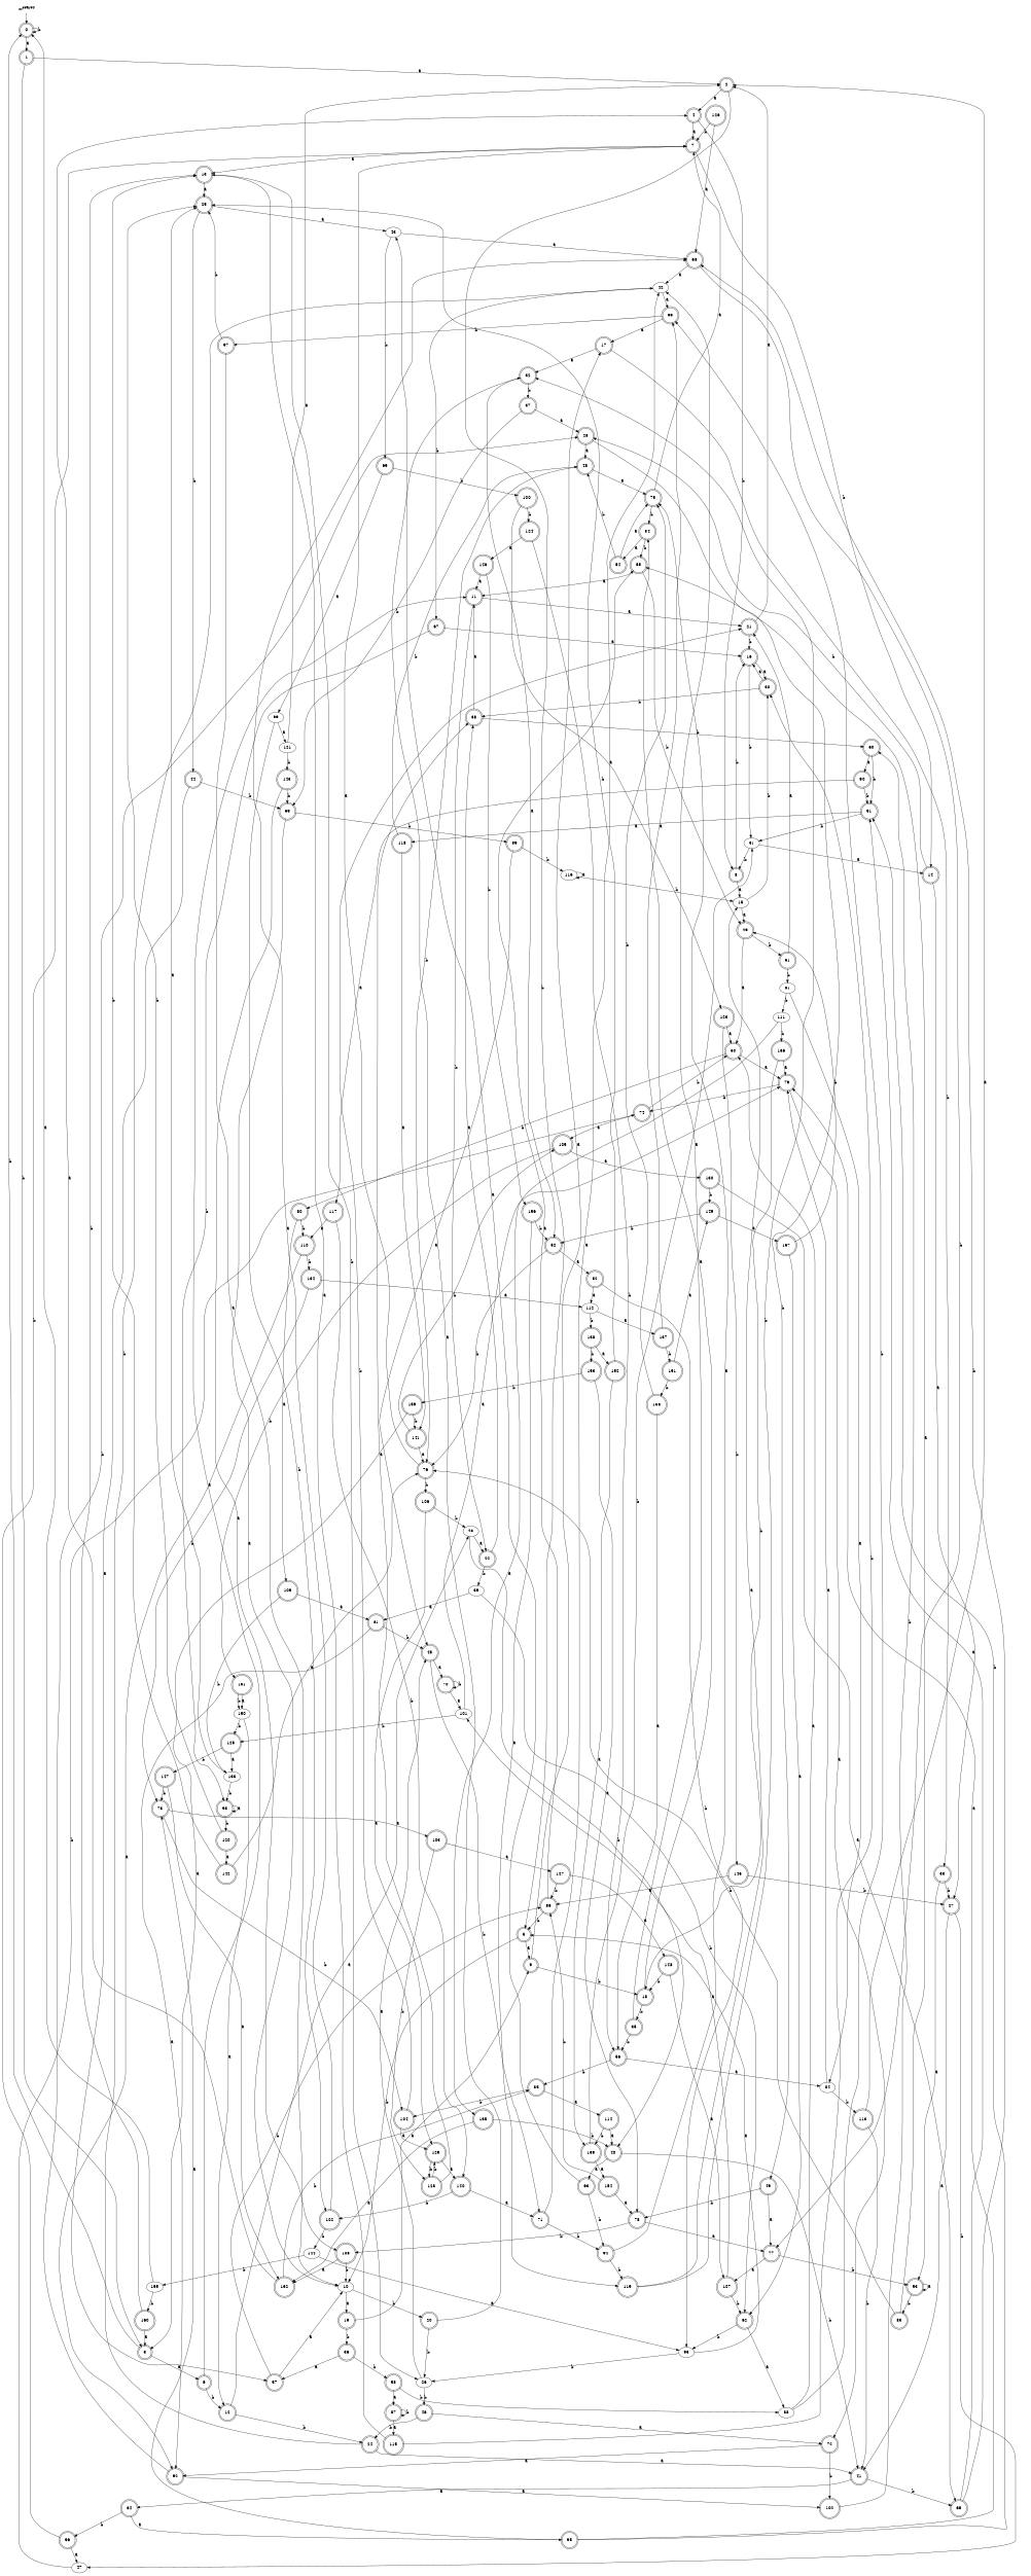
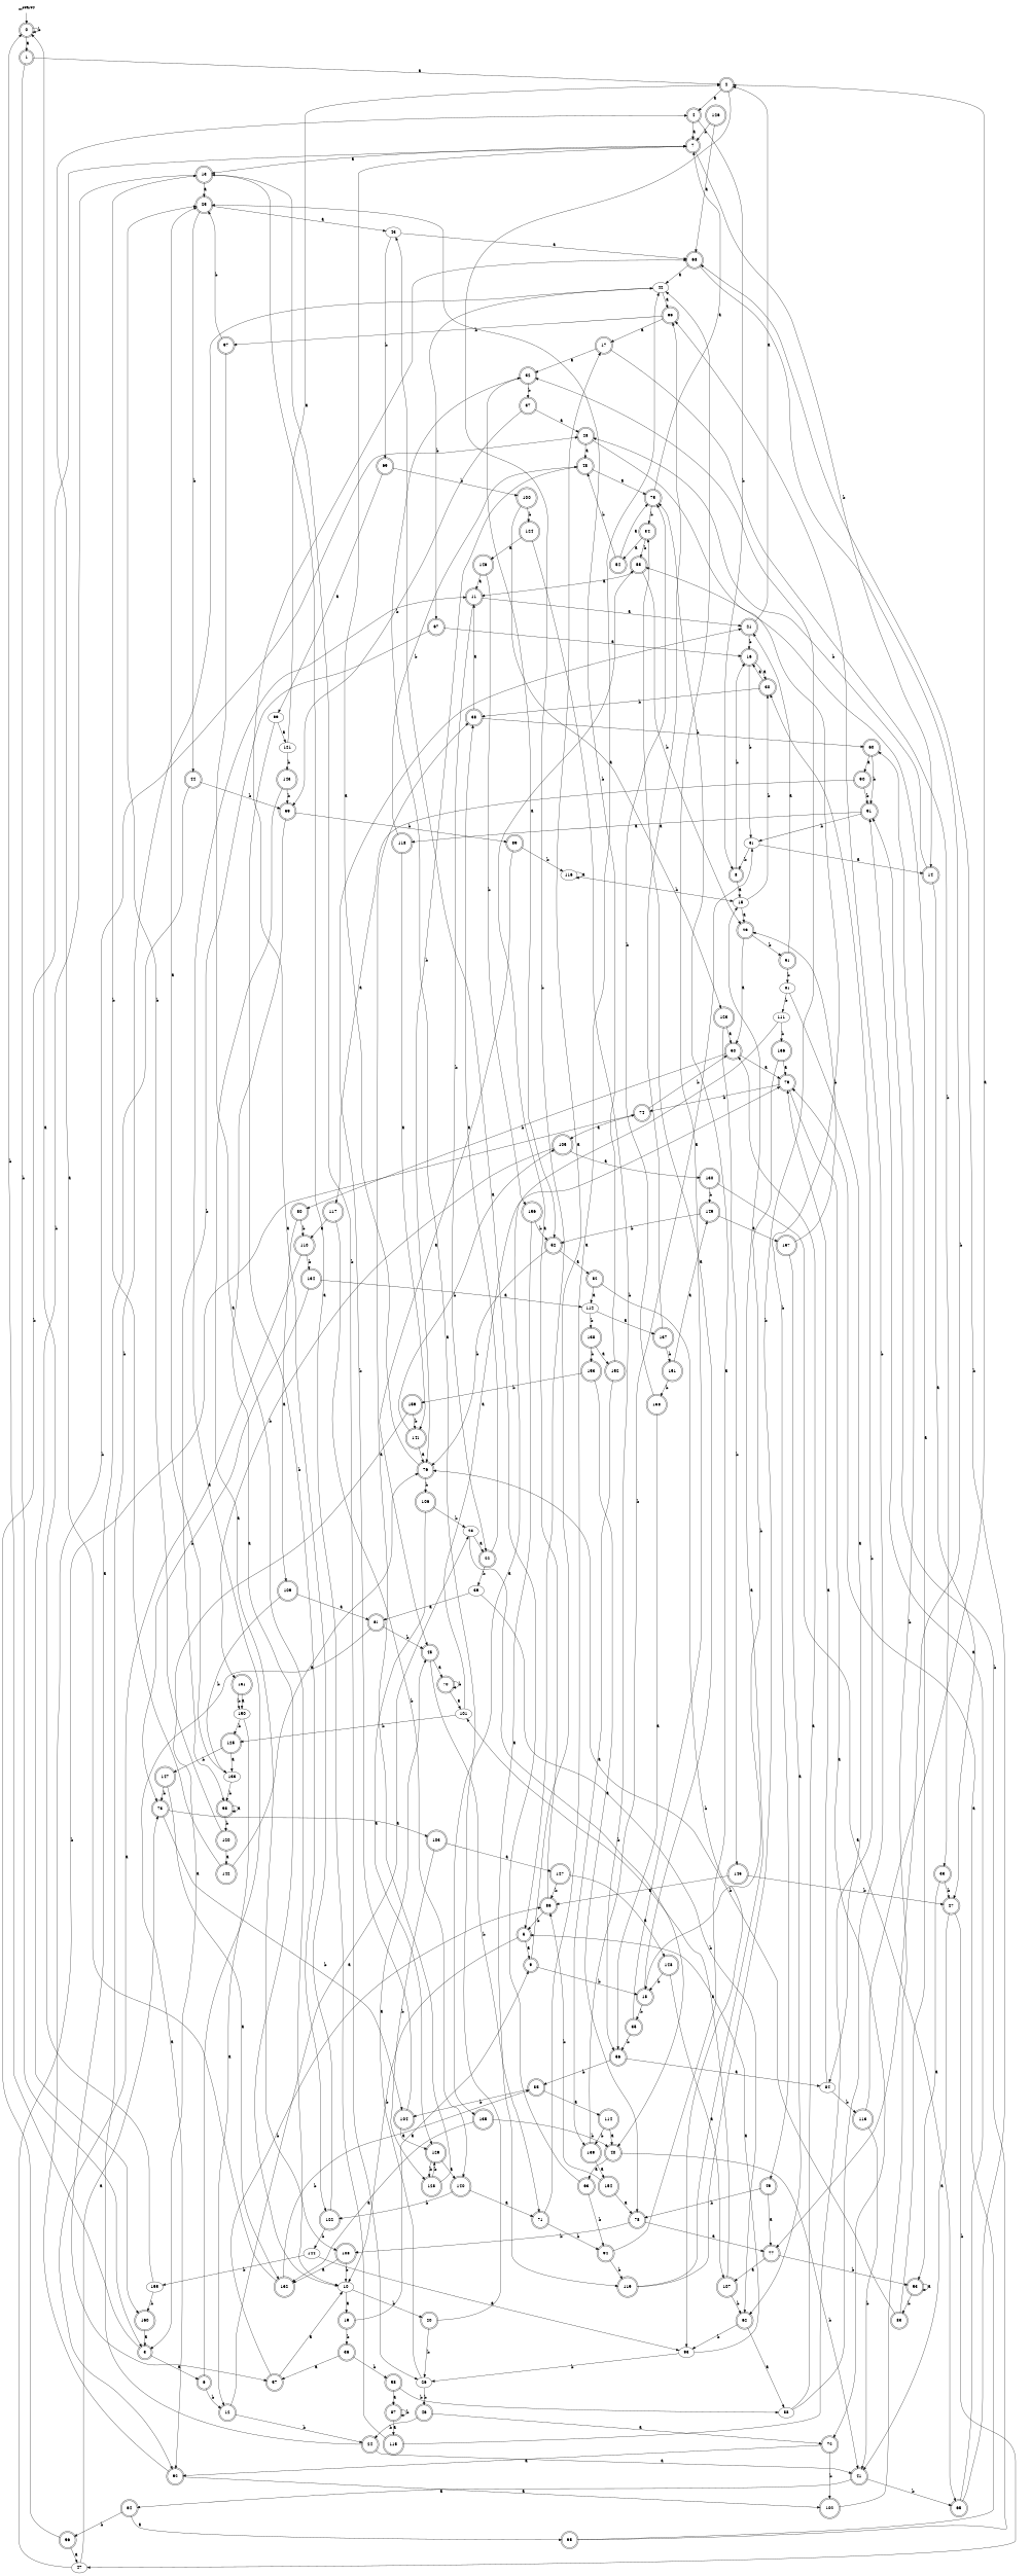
  digraph {
    node [shape=doublecircle]
    __start0 [shape=none]
    0
    1
    2
    3
    4
    5
    6
    7
    8
    9
    10 [shape=""]
    11
    12
    13
    14
    15 [shape=""]
    16
    17
    18
    19
    20
    21
    22
    23 [shape=""]
    24
    25
    26 [shape=""]
    27
    28
    29
    30
    31 [shape=""]
    32
    33
    34
    35
    36
    38
    39 [shape=""]
    40
    41
    42 [shape=""]
    43 [shape=""]
    44
    45
    46
    47 [shape=""]
    48
    49
    50
    51
    37
    52
    53
    54
    55
    56
    57
    58
    59
    60
    61
    62
    63
    64
    65
    66
    67
    68
    69
    70
    71
    72
    73
    74
    75
    76
    77
    78
    79
    80
    81 [shape=""]
    82
    83
    84 [shape=""]
    85
    86
    87
    88 [shape=""]
    89
    90
    91
    92
    93 [shape=""]
    94
    95
    96
    97
    98
    99 [shape=""]
    100
    101 [shape=""]
    102
    103
    104
    105
    106
    107
    108
    109
    110
    111 [shape=""]
    112 [shape=""]
    113
    114
    115
    116 [shape=""]
    117
    118
    119
    120
    121 [shape=""]
    122
    123
    124
    125
    127
    128
    129
    130
    131
    132
    133 [shape=""]
    134
    135
    136
    137
    138
    139
    140
    141
    142
    143
    144 [shape=""]
    145
    146
    147
    126
    148
    149
    150 [shape=""]
    151
    152
    153
    154
    155 [shape=""]
    156
    157
    158
    159
    160
    __start0 -> 0
    0 -> 0 [label=b]
    0 -> 1 [label=a]
    1 -> 2 [label=a]
    1 -> 3 [label=b]
    2 -> 4 [label=a]
    2 -> 5 [label=b]
    3 -> 0 [label=b]
    3 -> 6 [label=a]
    4 -> 7 [label=a]
    4 -> 8 [label=b]
    5 -> 9 [label=a]
    5 -> 10 [label=b]
    6 -> 11 [label=a]
    6 -> 12 [label=b]
    7 -> 13 [label=a]
    7 -> 14 [label=b]
    8 -> 15 [label=a]
    8 -> 16 [label=b]
    9 -> 17 [label=a]
    9 -> 18 [label=b]
    10 -> 19 [label=a]
    10 -> 20 [label=b]
    11 -> 21 [label=a]
    11 -> 22 [label=b]
    12 -> 23 [label=a]
    12 -> 24 [label=b]
    13 -> 25 [label=a]
    13 -> 26 [label=b]
    14 -> 27 [label=a]
    14 -> 28 [label=b]
    15 -> 29 [label=a]
    15 -> 30 [label=b]
    16 -> 30 [label=a]
    16 -> 31 [label=b]
    17 -> 32 [label=a]
    17 -> 33 [label=b]
    18 -> 34 [label=a]
    18 -> 35 [label=b]
    19 -> 9 [label=a]
    19 -> 36 [label=b]
    20 -> 26 [label=b]
    20 -> 32 [label=a]
    21 -> 2 [label=a]
    21 -> 16 [label=b]
    22 -> 38 [label=a]
    22 -> 39 [label=b]
    23 -> 22 [label=a]
    23 -> 40 [label=b]
    24 -> 41 [label=a]
    24 -> 42 [label=b]
    25 -> 43 [label=a]
    25 -> 44 [label=b]
    26 -> 45 [label=a]
    26 -> 46 [label=b]
    27 -> 41 [label=a]
    27 -> 47 [label=b]
    28 -> 48 [label=a]
    28 -> 49 [label=b]
    29 -> 50 [label=a]
    29 -> 51 [label=b]
    30 -> 16 [label=a]
    30 -> 38 [label=b]
    31 -> 8 [label=b]
    31 -> 14 [label=a]
    32 -> 37 [label=b]
    32 -> 52 [label=a]
    33 -> 27 [label=b]
    33 -> 53 [label=a]
    34 -> 54 [label=a]
    34 -> 55 [label=b]
    35 -> 42 [label=a]
    35 -> 56 [label=b]
    36 -> 57 [label=a]
    36 -> 58 [label=b]
    38 -> 11 [label=a]
    38 -> 60 [label=b]
    39 -> 61 [label=a]
    39 -> 62 [label=b]
    40 -> 41 [label=b]
    40 -> 63 [label=a]
    41 -> 64 [label=a]
    41 -> 65 [label=b]
    42 -> 66 [label=a]
    42 -> 67 [label=b]
    43 -> 68 [label=a]
    43 -> 69 [label=b]
    44 -> 57 [label=a]
    44 -> 59 [label=b]
    45 -> 70 [label=a]
    45 -> 71 [label=b]
    46 -> 24 [label=b]
    46 -> 72 [label=a]
-   95 -> 73 [label=a]
+   47 -> 73 [label=a]
    47 -> 74 [label=b]
    48 -> 75 [label=a]
    48 -> 76 [label=b]
    49 -> 77 [label=a]
    49 -> 78 [label=b]
    50 -> 79 [label=a]
    50 -> 80 [label=b]
    51 -> 21 [label=a]
    51 -> 81 [label=b]
    37 -> 28 [label=a]
    37 -> 59 [label=b]
    52 -> 76 [label=b]
    52 -> 82 [label=a]
    53 -> 53 [label=a]
    53 -> 83 [label=b]
    54 -> 48 [label=b]
    54 -> 75 [label=a]
    55 -> 11 [label=a]
    55 -> 29 [label=b]
    56 -> 84 [label=a]
    56 -> 85 [label=b]
    57 -> 10 [label=a]
    57 -> 86 [label=b]
    58 -> 87 [label=a]
    58 -> 88 [label=b]
    59 -> 10 [label=a]
    59 -> 89 [label=b]
    60 -> 90 [label=a]
    60 -> 91 [label=b]
    61 -> 45 [label=b]
    61 -> 92 [label=a]
    62 -> 88 [label=a]
    62 -> 93 [label=b]
    63 -> 43 [label=a]
    63 -> 94 [label=b]
    64 -> 95 [label=a]
    64 -> 96 [label=b]
    65 -> 68 [label=b]
    65 -> 91 [label=a]
    66 -> 17 [label=a]
    66 -> 97 [label=b]
    67 -> 16 [label=a]
    67 -> 98 [label=b]
    68 -> 42 [label=a]
    68 -> 77 [label=b]
    69 -> 99 [label=a]
    69 -> 100 [label=b]
    70 -> 70 [label=b]
    70 -> 101 [label=a]
    71 -> 42 [label=a]
    71 -> 94 [label=b]
    72 -> 92 [label=a]
    72 -> 102 [label=b]
    73 -> 103 [label=a]
    73 -> 104 [label=b]
    74 -> 50 [label=b]
    74 -> 105 [label=a]
    75 -> 7 [label=a]
    75 -> 34 [label=b]
    76 -> 7 [label=a]
    76 -> 106 [label=b]
    77 -> 53 [label=b]
    77 -> 107 [label=a]
    78 -> 77 [label=a]
    78 -> 108 [label=b]
    79 -> 72 [label=a]
    79 -> 74 [label=b]
    80 -> 109 [label=a]
    80 -> 110 [label=b]
    81 -> 84 [label=a]
    81 -> 111 [label=b]
    82 -> 93 [label=b]
    82 -> 112 [label=a]
    83 -> 55 [label=a]
    83 -> 76 [label=b]
    84 -> 79 [label=a]
    84 -> 113 [label=b]
    85 -> 104 [label=b]
    85 -> 114 [label=a]
    86 -> 5 [label=b]
    86 -> 55 [label=a]
    87 -> 87 [label=b]
    87 -> 115 [label=a]
    88 -> 50 [label=a]
    88 -> 66 [label=b]
    89 -> 45 [label=a]
    89 -> 116 [label=b]
    90 -> 91 [label=b]
    90 -> 117 [label=a]
    91 -> 31 [label=b]
    91 -> 118 [label=a]
    92 -> 28 [label=b]
    92 -> 102 [label=a]
    93 -> 5 [label=a]
    93 -> 26 [label=b]
    94 -> 75 [label=a]
    94 -> 119 [label=b]
    95 -> 79 [label=a]
    95 -> 91 [label=b]
    96 -> 7 [label=b]
    96 -> 47 [label=a]
    97 -> 10 [label=a]
    97 -> 25 [label=b]
    98 -> 98 [label=a]
    98 -> 120 [label=b]
    99 -> 121 [label=a]
    99 -> 122 [label=b]
    100 -> 123 [label=a]
    100 -> 124 [label=b]
    101 -> 79 [label=a]
    101 -> 125 [label=b]
    102 -> 60 [label=b]
    103 -> 127 [label=a]
    103 -> 128 [label=b]
    104 -> 21 [label=b]
    104 -> 129 [label=a]
    105 -> 130 [label=a]
    105 -> 131 [label=b]
    106 -> 23 [label=b]
    106 -> 129 [label=a]
    107 -> 62 [label=b]
    107 -> 101 [label=a]
    108 -> 10 [label=b]
    108 -> 132 [label=a]
    109 -> 61 [label=a]
    109 -> 133 [label=b]
    110 -> 92 [label=a]
    110 -> 134 [label=b]
    111 -> 135 [label=a]
    111 -> 136 [label=b]
    112 -> 137 [label=a]
    112 -> 138 [label=b]
    113 -> 2 [label=a]
    113 -> 41 [label=b]
    114 -> 40 [label=a]
    114 -> 139 [label=b]
    115 -> 13 [label=a]
    115 -> 30 [label=b]
    116 -> 15 [label=b]
    116 -> 116 [label=a]
    117 -> 110 [label=a]
    117 -> 140 [label=b]
    118 -> 48 [label=b]
    118 -> 141 [label=a]
    119 -> 15 [label=a]
    119 -> 32 [label=b]
    120 -> 25 [label=b]
    120 -> 142 [label=a]
    121 -> 2 [label=a]
    121 -> 143 [label=b]
    122 -> 68 [label=a]
    122 -> 144 [label=b]
    123 -> 50 [label=a]
    123 -> 145 [label=b]
    124 -> 56 [label=b]
    124 -> 146 [label=a]
    125 -> 133 [label=a]
    125 -> 147 [label=b]
    127 -> 86 [label=b]
    127 -> 148 [label=a]
    128 -> 38 [label=a]
    128 -> 129 [label=b]
    129 -> 128 [label=b]
    129 -> 140 [label=a]
    130 -> 65 [label=a]
    130 -> 149 [label=b]
    131 -> 150 [label=a]
    131 -> 150 [label=b]
    132 -> 4 [label=a]
    132 -> 85 [label=b]
    133 -> 25 [label=a]
    133 -> 98 [label=b]
    134 -> 73 [label=b]
    134 -> 112 [label=a]
    135 -> 40 [label=b]
    135 -> 132 [label=a]
    136 -> 18 [label=b]
    136 -> 79 [label=a]
    137 -> 66 [label=a]
    137 -> 151 [label=b]
    138 -> 152 [label=a]
    138 -> 153 [label=b]
    139 -> 31 [label=b]
    139 -> 154 [label=a]
    140 -> 71 [label=a]
    140 -> 122 [label=b]
    141 -> 76 [label=a]
    141 -> 105 [label=b]
    142 -> 13 [label=b]
    142 -> 76 [label=a]
    143 -> 59 [label=b]
    143 -> 108 [label=a]
    144 -> 93 [label=a]
    144 -> 155 [label=b]
    145 -> 27 [label=b]
    145 -> 86 [label=a]
    146 -> 11 [label=a]
    146 -> 156 [label=b]
    147 -> 73 [label=b]
    147 -> 132 [label=a]
    126 -> 7 [label=b]
    126 -> 68 [label=a]
    148 -> 18 [label=b]
    148 -> 107 [label=a]
    149 -> 52 [label=b]
    149 -> 157 [label=a]
    150 -> 12 [label=a]
    150 -> 125 [label=b]
    151 -> 149 [label=a]
    151 -> 158 [label=b]
    152 -> 25 [label=b]
    152 -> 139 [label=a]
    153 -> 78 [label=a]
    153 -> 159 [label=b]
    154 -> 78 [label=a]
    154 -> 86 [label=b]
    155 -> 0 [label=a]
    155 -> 160 [label=b]
    156 -> 52 [label=b]
    156 -> 119 [label=a]
    157 -> 29 [label=b]
    157 -> 62 [label=a]
    158 -> 56 [label=a]
    158 -> 75 [label=b]
    159 -> 3 [label=a]
    159 -> 141 [label=b]
    160 -> 3 [label=a]
-   160 -> 13 [label=b]
+   13 -> 160 [label=b]
  }
